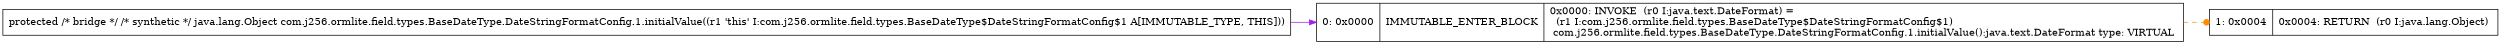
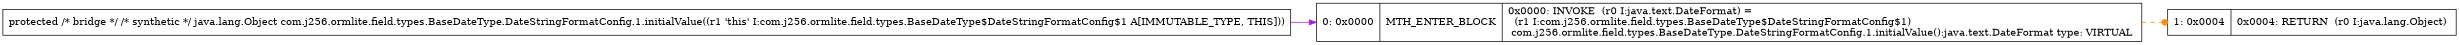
  digraph {
    rankdir=LR
    node [shape=record]
-   n1 [label="{0\:\ 0x0000|IMMUTABLE_ENTER_BLOCK\l|0x0000: INVOKE  (r0 I:java.text.DateFormat) = \l  (r1 I:com.j256.ormlite.field.types.BaseDateType$DateStringFormatConfig$1)\l com.j256.ormlite.field.types.BaseDateType.DateStringFormatConfig.1.initialValue():java.text.DateFormat type: VIRTUAL \l}"]
+   n1 [label="{0\:\ 0x0000|MTH_ENTER_BLOCK\l|0x0000: INVOKE  (r0 I:java.text.DateFormat) = \l  (r1 I:com.j256.ormlite.field.types.BaseDateType$DateStringFormatConfig$1)\l com.j256.ormlite.field.types.BaseDateType.DateStringFormatConfig.1.initialValue():java.text.DateFormat type: VIRTUAL \l}"]
    n2 [label="{1\:\ 0x0004|0x0004: RETURN  (r0 I:java.lang.Object) \l}"]
    n3 [label="{protected \/* bridge *\/ \/* synthetic *\/ java.lang.Object com.j256.ormlite.field.types.BaseDateType.DateStringFormatConfig.1.initialValue((r1 'this' I:com.j256.ormlite.field.types.BaseDateType$DateStringFormatConfig$1 A[IMMUTABLE_TYPE, THIS])) }"]
    n1 -> n2 [color=darkorange style=dashed arrowhead=dot]
    n3 -> n1 [color=purple style=solid arrowhead=normal]
  }
